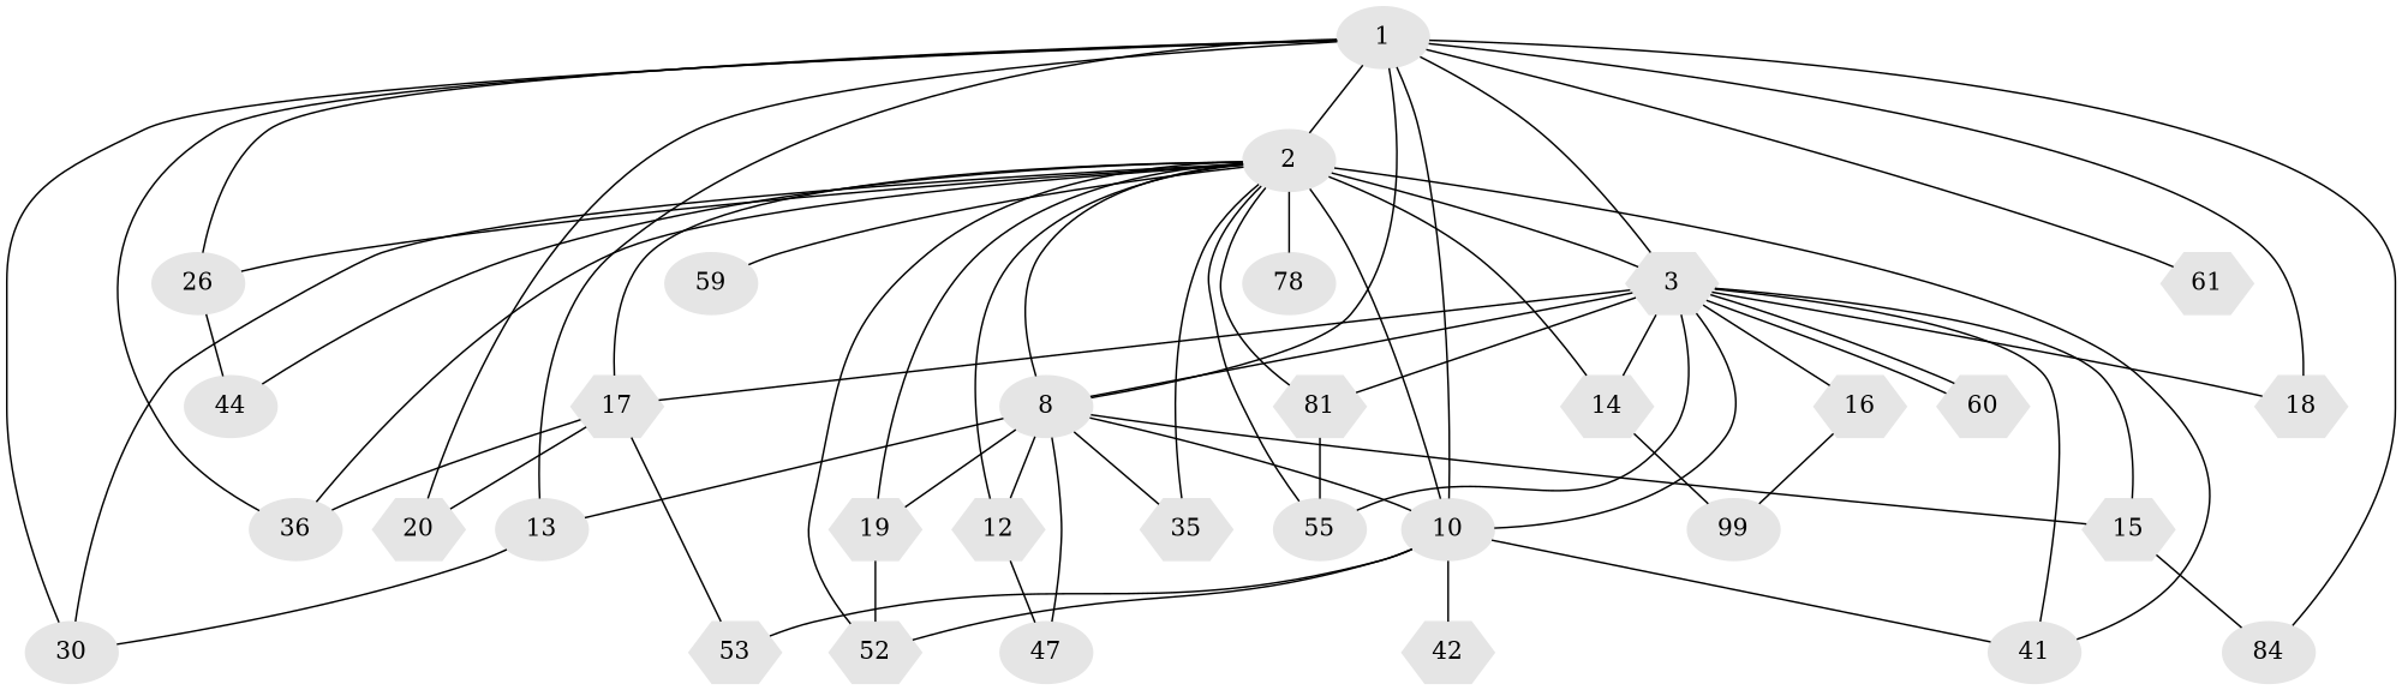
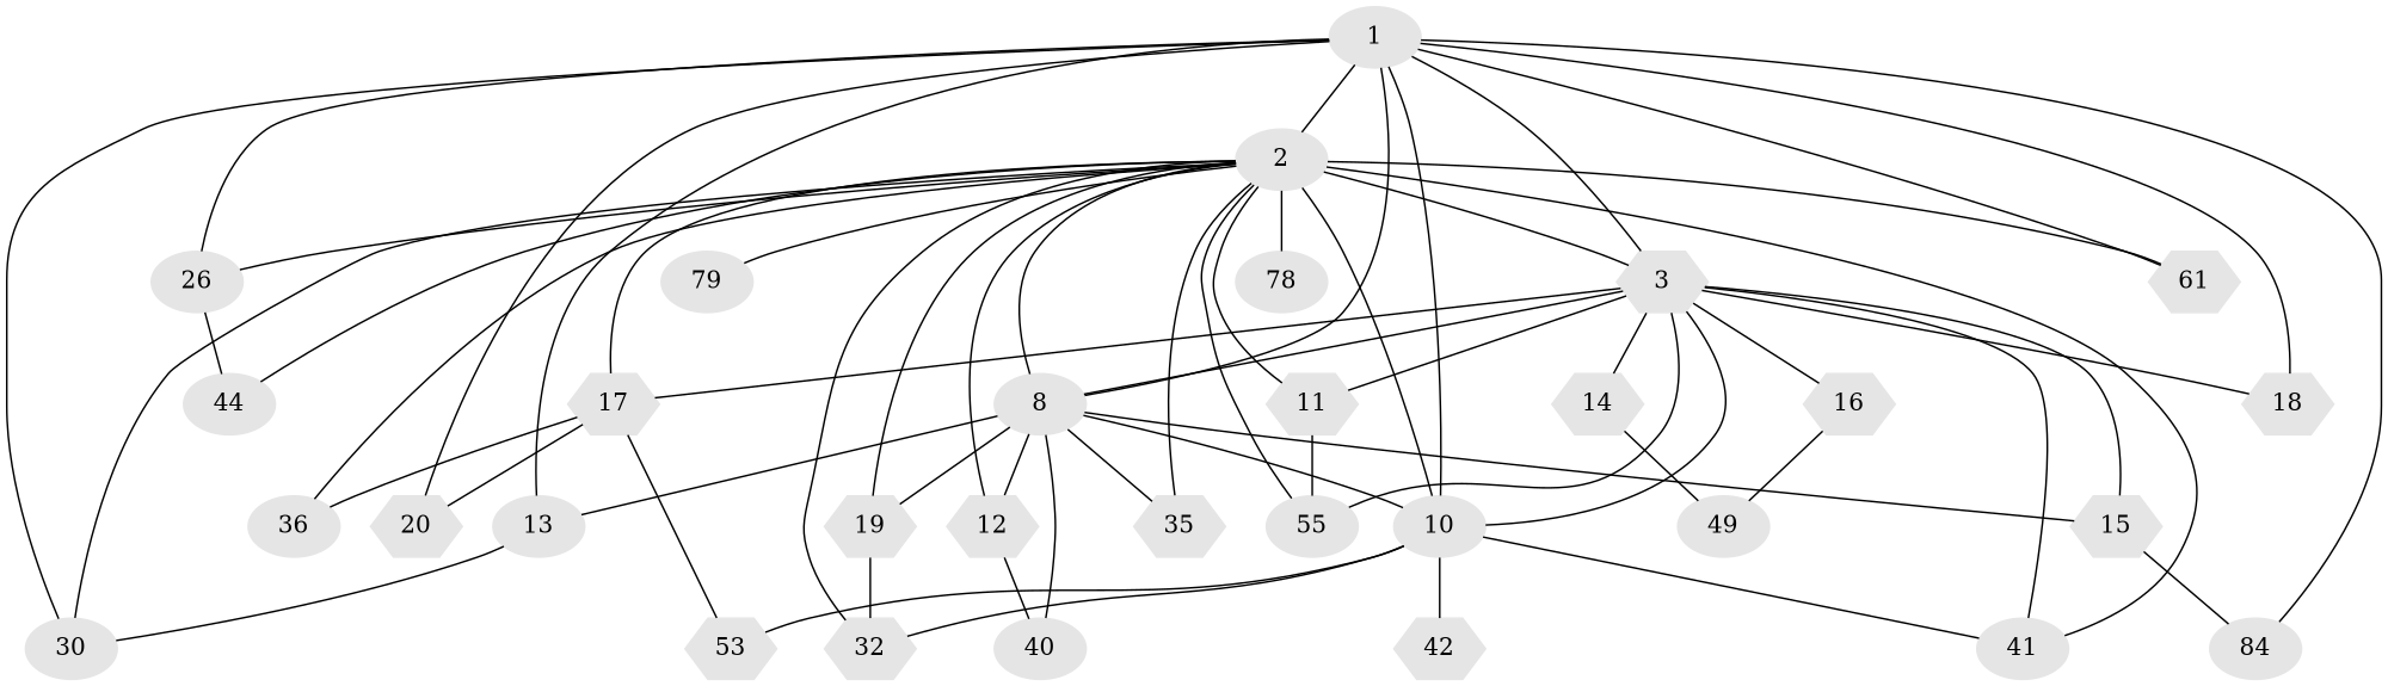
  graph {
    node [color=gray90 shape=ellipse style=filled]
    1 [super="+6+33"]
    2 [super="+46+4+5+29"]
    3 [shape=hexagon super="+31+7"]
    8 [super="+47+28+37+9+48"]
    10
    13
    18 [shape=hexagon]
    20 [shape=hexagon]
    26
    30 [super="+56"]
    n11 [label=84]
    36 [super="+52"]
    61 [shape=hexagon]
-   11 [shape=hexagon label=81]
+   11 [shape=hexagon]
    12 [shape=hexagon]
    17 [shape=hexagon]
    19 [shape=hexagon super="+54"]
    n18 [label=55 super="+65"]
-   32 [shape=hexagon super="+50" label=52]
+   32 [shape=hexagon super="+50"]
    n20 [label=78]
    41 [super="+51"]
    44
-   59
+   59 [label=79]
    35 [shape=hexagon]
    16 [shape=hexagon super="+43+39+21"]
    14 [shape=hexagon]
    15 [shape=hexagon]
-   60 [shape=hexagon]
-   40 [label=47]
+   40
    42 [shape=hexagon]
    53 [shape=hexagon]
-   49 [label=99]
+   49
    1 -- 2 [weight=7]
    1 -- 3 [weight=4]
    1 -- 8 [weight=5]
    1 -- 10 [weight=3]
    1 -- 13
    1 -- 18
    1 -- 20
    1 -- 26
    1 -- 30
    1 -- n11
-   1 -- 36
    1 -- 61
    2 -- 3 [weight=8]
    2 -- 8 [weight=9]
    2 -- 10 [weight=4]
    2 -- 26
    2 -- 30
    2 -- 36
-   2 -- 14
+   2 -- 61
    2 -- 11
    2 -- 12
    2 -- 17
    2 -- 19 [weight=2]
    2 -- n18
    2 -- 32
    2 -- n20 [weight=2]
    2 -- 41
    2 -- 44
    2 -- 59
    2 -- 35 [weight=2]
    3 -- 8 [weight=8]
    3 -- 10 [weight=2]
    3 -- 18
    3 -- 11
    3 -- 17
    3 -- n18
    3 -- 41
    3 -- 16 [weight=2]
    3 -- 14 [weight=2]
    3 -- 15
-   3 -- 60
-   3 -- 60
    8 -- 10 [weight=5]
    8 -- 13
    8 -- 12
    8 -- 19
    8 -- 35
    8 -- 15
    8 -- 40
    10 -- 32
    10 -- 41
    10 -- 42
    10 -- 53
    13 -- 30
    26 -- 44
    11 -- n18
    12 -- 40
    17 -- 20
    17 -- 36
    17 -- 53
    19 -- 32
    16 -- 49
    14 -- 49
    15 -- n11
  }
